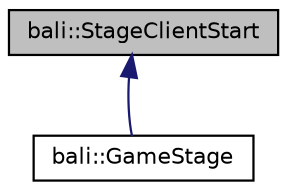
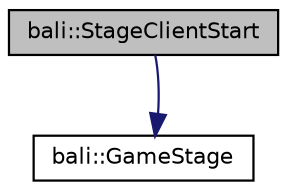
  digraph {
    node [color=black fontname=Helvetica fontsize=10 shape=record style=filled]
    n1 [fillcolor=grey75 fontcolor=black height=0.2 label="bali::StageClientStart" width=0.4]
    n2 [fillcolor=white height=0.2 label="bali::GameStage" width=0.4]
-   n1 -> n2 [color=midnightblue dir=back fontname=Helvetica fontsize=10 labelfontname=Helvetica labelfontsize=10 style=solid]
+   n2 -> n1 [color=midnightblue dir=back fontname=Helvetica fontsize=10 labelfontname=Helvetica labelfontsize=10 style=solid]
  }
